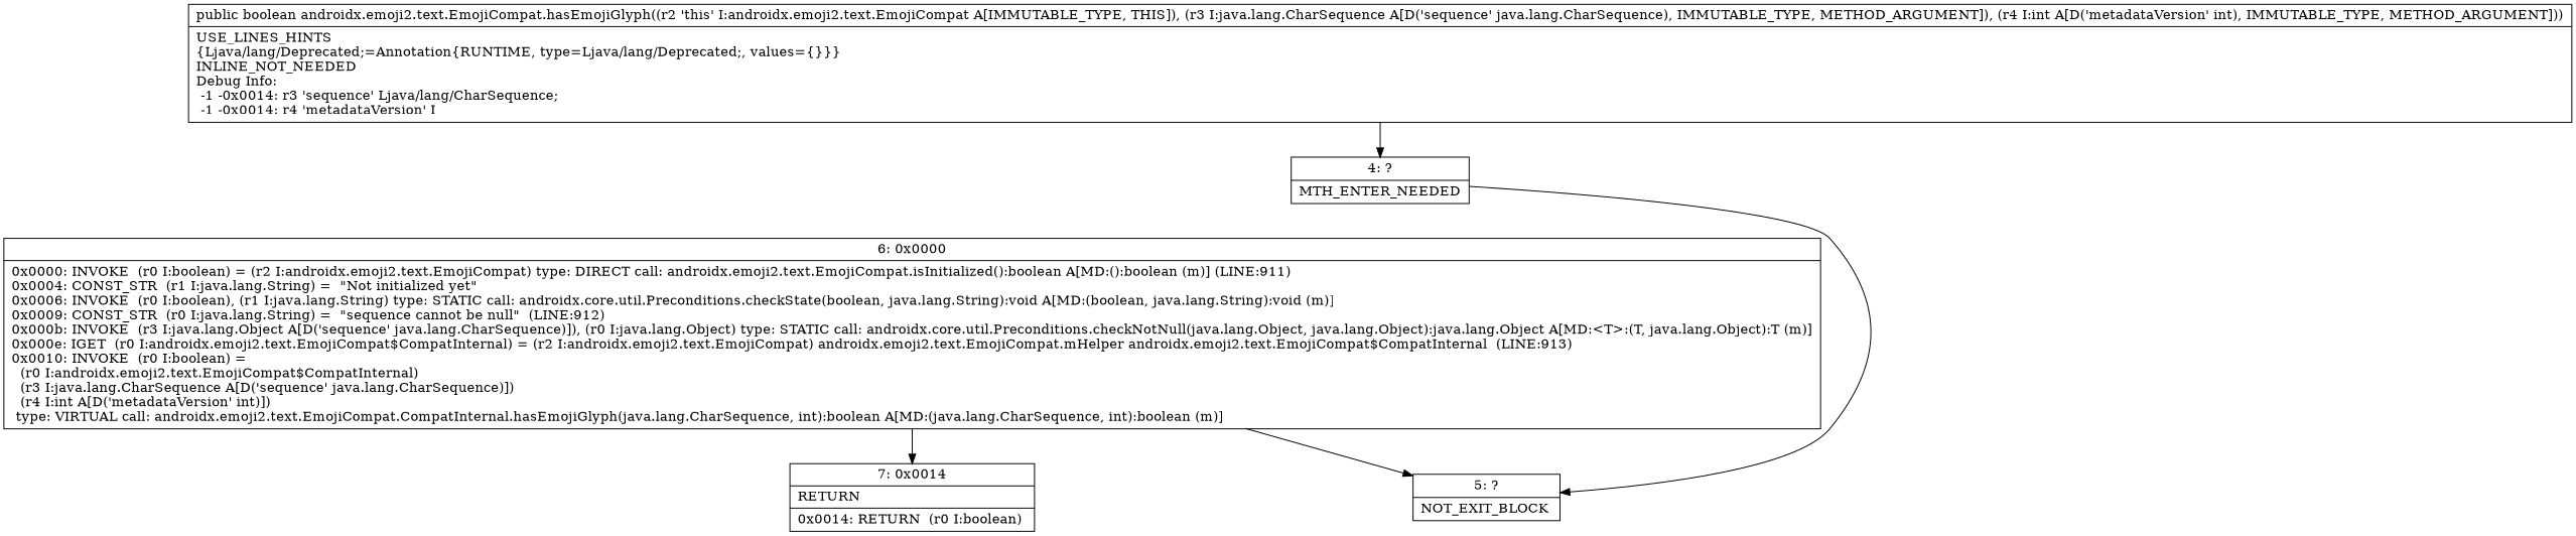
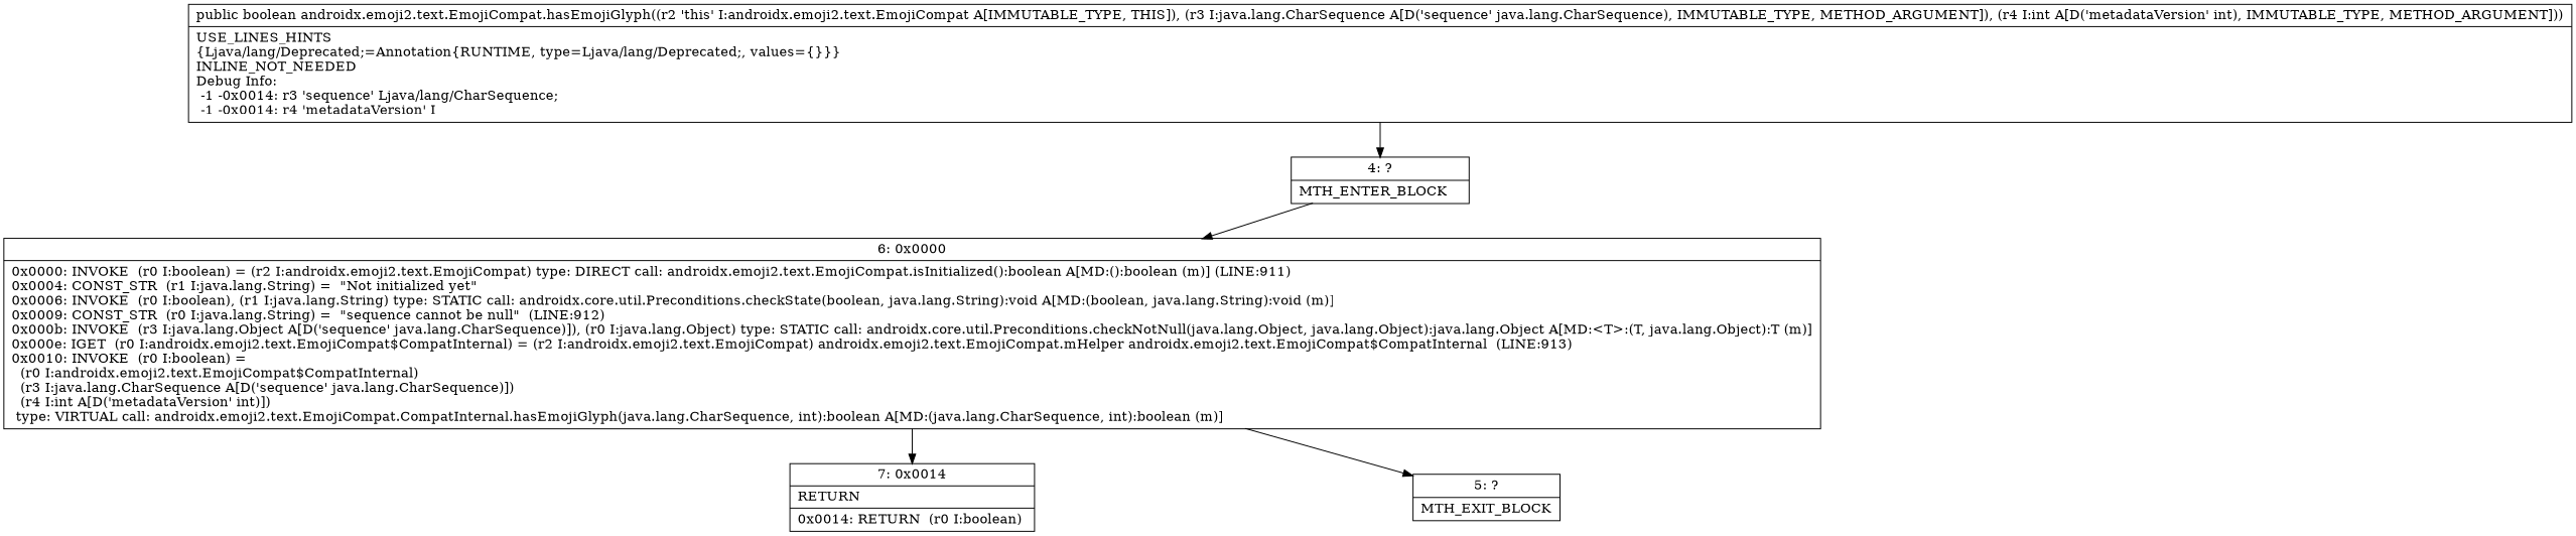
  digraph {
    node [shape=record]
-   n1 [label="{4\:\ ?|MTH_ENTER_NEEDED\l}"]
+   n1 [label="{4\:\ ?|MTH_ENTER_BLOCK\l}"]
    n2 [label="{6\:\ 0x0000|0x0000: INVOKE  (r0 I:boolean) = (r2 I:androidx.emoji2.text.EmojiCompat) type: DIRECT call: androidx.emoji2.text.EmojiCompat.isInitialized():boolean A[MD:():boolean (m)] (LINE:911)\l0x0004: CONST_STR  (r1 I:java.lang.String) =  \"Not initialized yet\" \l0x0006: INVOKE  (r0 I:boolean), (r1 I:java.lang.String) type: STATIC call: androidx.core.util.Preconditions.checkState(boolean, java.lang.String):void A[MD:(boolean, java.lang.String):void (m)]\l0x0009: CONST_STR  (r0 I:java.lang.String) =  \"sequence cannot be null\"  (LINE:912)\l0x000b: INVOKE  (r3 I:java.lang.Object A[D('sequence' java.lang.CharSequence)]), (r0 I:java.lang.Object) type: STATIC call: androidx.core.util.Preconditions.checkNotNull(java.lang.Object, java.lang.Object):java.lang.Object A[MD:\<T\>:(T, java.lang.Object):T (m)]\l0x000e: IGET  (r0 I:androidx.emoji2.text.EmojiCompat$CompatInternal) = (r2 I:androidx.emoji2.text.EmojiCompat) androidx.emoji2.text.EmojiCompat.mHelper androidx.emoji2.text.EmojiCompat$CompatInternal  (LINE:913)\l0x0010: INVOKE  (r0 I:boolean) = \l  (r0 I:androidx.emoji2.text.EmojiCompat$CompatInternal)\l  (r3 I:java.lang.CharSequence A[D('sequence' java.lang.CharSequence)])\l  (r4 I:int A[D('metadataVersion' int)])\l type: VIRTUAL call: androidx.emoji2.text.EmojiCompat.CompatInternal.hasEmojiGlyph(java.lang.CharSequence, int):boolean A[MD:(java.lang.CharSequence, int):boolean (m)]\l}"]
    n3 [label="{7\:\ 0x0014|RETURN\l|0x0014: RETURN  (r0 I:boolean) \l}"]
-   n4 [label="{5\:\ ?|NOT_EXIT_BLOCK\l}"]
+   n4 [label="{5\:\ ?|MTH_EXIT_BLOCK\l}"]
    n5 [label="{public boolean androidx.emoji2.text.EmojiCompat.hasEmojiGlyph((r2 'this' I:androidx.emoji2.text.EmojiCompat A[IMMUTABLE_TYPE, THIS]), (r3 I:java.lang.CharSequence A[D('sequence' java.lang.CharSequence), IMMUTABLE_TYPE, METHOD_ARGUMENT]), (r4 I:int A[D('metadataVersion' int), IMMUTABLE_TYPE, METHOD_ARGUMENT]))  | USE_LINES_HINTS\l\{Ljava\/lang\/Deprecated;=Annotation\{RUNTIME, type=Ljava\/lang\/Deprecated;, values=\{\}\}\}\lINLINE_NOT_NEEDED\lDebug Info:\l  \-1 \-0x0014: r3 'sequence' Ljava\/lang\/CharSequence;\l  \-1 \-0x0014: r4 'metadataVersion' I\l}"]
-   n1 -> n4
+   n1 -> n2
    n2 -> n3
    n2 -> n4
    n5 -> n1
  }
